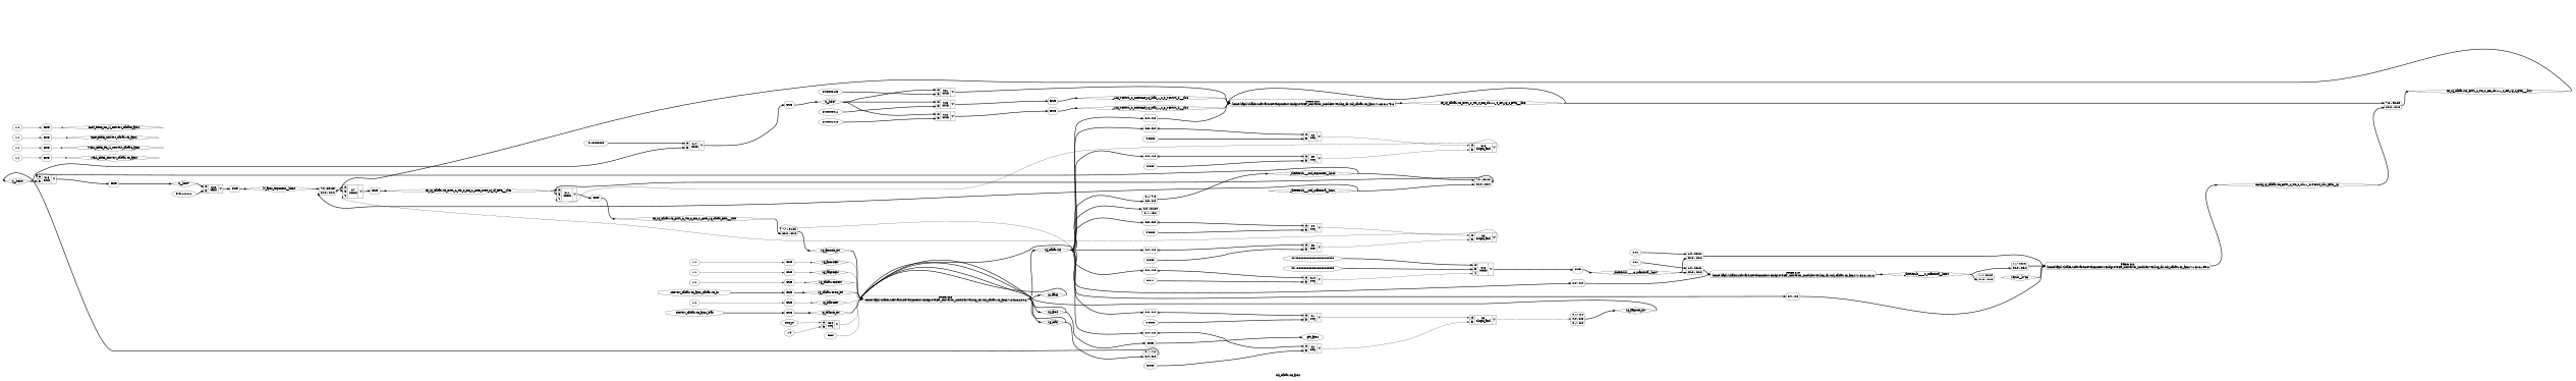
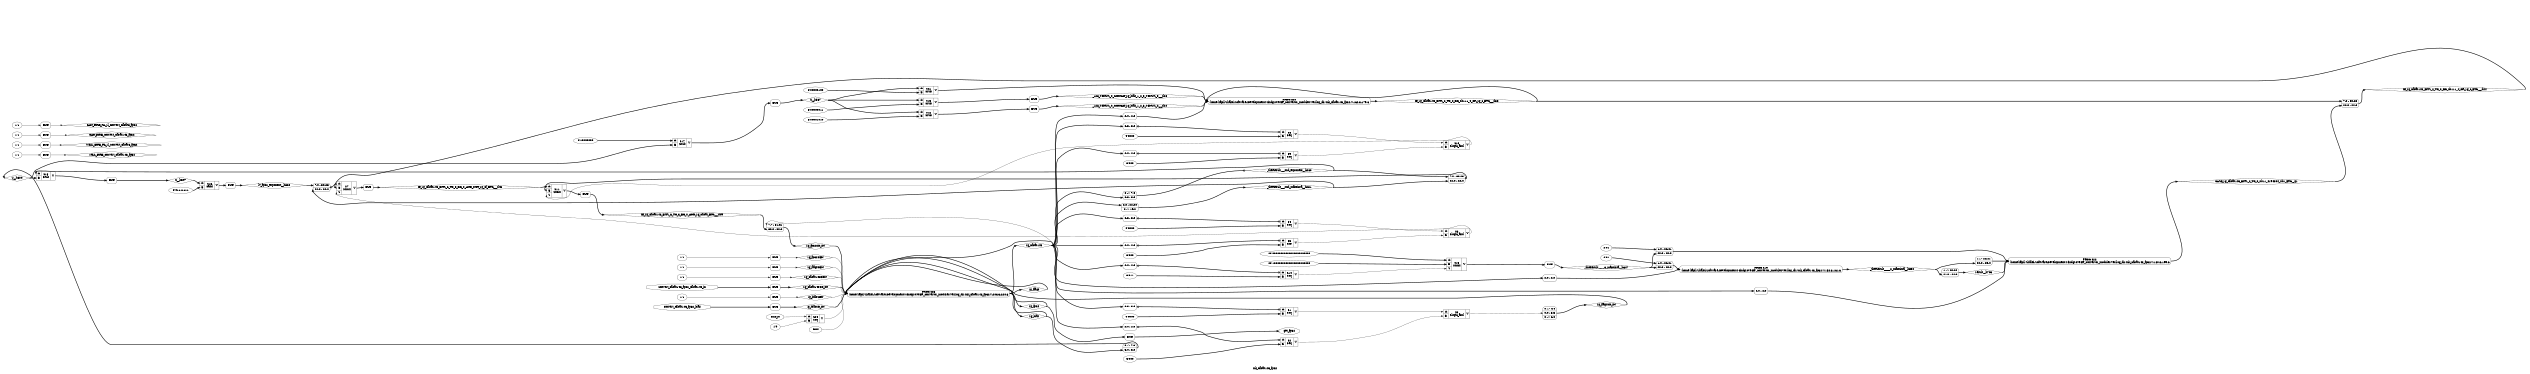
  digraph {
    label=mk_cfloat143_fp32
    rankdir=LR
    remincross=true
    node [shape=record]
    edge [color=black fontcolor=black headport=w style="setlinewidth(3)" tailport=e]
    n1 [color=black fontcolor=black label=y__h600 shape=diamond]
    n2 [label="{{<p68> A|<p69> B}|$18\n$sub|{<p70> Y}}"]
    n3 [label="{{<p68> A|<p69> B}|$17\n$sub|{<p70> Y}}"]
    n4 [label=BUF shape=box style=rounded]
    n5 [label=BUF shape=box style=rounded]
    n6 [color=black fontcolor=black label=x__h597 shape=diamond]
    n7 [label="{{<p68> A|<p69> B}|$16\n$add|{<p70> Y}}"]
    n8 [label=BUF shape=box style=rounded]
    n9 [color=black fontcolor=black label=x__h567 shape=diamond]
    n10 [label="{{<p68> A|<p69> B}|$21\n$sub|{<p70> Y}}"]
    n11 [label="{{<p68> A|<p69> B}|$13\n$sub|{<p70> Y}}"]
    n12 [label="{{<p68> A|<p69> B}|$12\n$sub|{<p70> Y}}"]
    n13 [label="PROC $20\n/home/kapil/Shakti-Software-Development/Mindgrove/FP_convertor_modules/verilog_dir/mk_cfloat143_fp32.v:162.3-179.6" shape=box style=rounded]
    n14 [label=BUF shape=box style=rounded]
    n15 [label=BUF shape=box style=rounded]
    n16 [color=black fontcolor=black label=lv_fp32_exponent__h382 shape=diamond]
    n17 [color=black fontcolor=black label="<s1> 7:0 - 30:23 |<s0> 22:0 - 22:0 " style=rounded]
    n18 [label="{{<p68> A|<p69> B|<p76> S}|$7\n$mux|{<p70> Y}}"]
    n19 [color=black fontcolor=black label=_theResult___snd_exponent__h280 shape=diamond]
    n20 [color=black fontcolor=black label="<s1> 7:0 - 30:23 |<s0> 22:0 - 22:0 " style=rounded]
    n21 [label="{{<p68> A|<p69> B|<p76> S}|$11\n$mux|{<p70> Y}}"]
    n22 [color=black fontcolor=black label=_128_MINUS_0_CONCAT_rg_bias_1_2_3_MINUS_3___d28 shape=diamond]
    n23 [color=black fontcolor=black label=IF_rg_cfloat143_BITS_2_TO_0_EQ_0b111_4_OR_rg_c_ETC___d33 shape=diamond]
    n24 [color=black fontcolor=black label=_128_MINUS_0_CONCAT_rg_bias_1_2_3_MINUS_2___d24 shape=diamond]
    n25 [color=black fontcolor=black label=result__h703 shape=diamond]
    n26 [label="PROC $22\n/home/kapil/Shakti-Software-Development/Mindgrove/FP_convertor_modules/verilog_dir/mk_cfloat143_fp32.v:180.3-199.6" shape=box style=rounded]
    n27 [color=black fontcolor=black label=CASE_rg_cfloat143_BITS_2_TO_0_0b11_4194304_0b1_ETC__q1 shape=diamond]
    n28 [color=black fontcolor=black label=_theResult___snd_mantissa__h281 shape=diamond]
    n29 [color=black fontcolor=black label=_theResult_____3_mantissa__h347 shape=diamond]
    n30 [color=black fontcolor=black label="<s1> 1:0 - 22:21 |<s0> 20:0 - 20:0 " style=rounded]
    n31 [color=black fontcolor=black label="<s1> 1:0 - 22:21 |<s0> 20:0 - 20:0 " style=rounded]
    n32 [label="PROC $19\n/home/kapil/Shakti-Software-Development/Mindgrove/FP_convertor_modules/verilog_dir/mk_cfloat143_fp32.v:152.3-161.6" shape=box style=rounded]
    n33 [color=black fontcolor=black label=IF_rg_cfloat143_BITS_6_TO_3_EQ_0_AND_rg_cfloat_ETC___d49 shape=diamond]
    n34 [color=black fontcolor=black label="<s1> 7:7 - 31:31 |<s0> 30:0 - 30:0 " style=rounded]
    n35 [color=black fontcolor=black label="rg_fp32$D_IN" shape=diamond]
    n36 [color=black fontcolor=black label=IF_rg_cfloat143_BITS_6_TO_3_EQ_0_AND_NOT_rg_cf_ETC___d48 shape=diamond]
    n37 [label=BUF shape=box style=rounded]
    n38 [color=black fontcolor=black label=IF_rg_cfloat143_BITS_2_TO_0_EQ_0b111_4_OR_rg_c_ETC___d44 shape=diamond]
    n39 [label=BUF shape=box style=rounded]
    n40 [color=black fontcolor=black label="<s1> 7:0 - 30:23 |<s0> 22:0 - 22:0 " style=rounded]
    n41 [color=black fontcolor=black label=_theResult_____2_mantissa__h350 shape=diamond]
    n42 [color=black fontcolor=black label="1 -&gt; 22:21 |<s0> 20:0 - 25:0 " style=rounded]
    n43 [color=black fontcolor=black label="1 -&gt; 22:22 |<s0> 21:0 - 22:0 " style=rounded]
    n44 [color=black fontcolor=black label=WILL_FIRE_convert_cfloat143_fp32 shape=diamond]
    n45 [color=black fontcolor=black label=WILL_FIRE_RL_rl_convert_cfloat8_fp32 shape=diamond]
    n46 [color=black fontcolor=black label=CAN_FIRE_convert_cfloat143_fp32 shape=diamond]
    n47 [color=black fontcolor=black label=CAN_FIRE_RL_rl_convert_cfloat8_fp32 shape=diamond]
    n48 [color=black fontcolor=black label="rg_fp32$EN" shape=diamond]
    n49 [label="PROC $23\n/home/kapil/Shakti-Software-Development/Mindgrove/FP_convertor_modules/verilog_dir/mk_cfloat143_fp32.v:203.3-220.6" shape=box style=rounded]
    n50 [color=black fontcolor=black label=rg_fp32 shape=diamond]
    n51 [color=black fontcolor=black label=rg_flags shape=diamond]
    n52 [color=black fontcolor=black label=rg_cfloat143 shape=diamond]
    n53 [color=black fontcolor=black label=rg_bias shape=diamond]
    n54 [label=BUF shape=box style=rounded]
    n55 [color=black fontcolor=black label=get_fp32 shape=octagon]
    n56 [color=black fontcolor=black label="rg_flags$EN" shape=diamond]
    n57 [color=black fontcolor=black label="rg_flags$D_IN" shape=diamond]
    n58 [color=black fontcolor=black label="rg_cfloat143$EN" shape=diamond]
    n59 [color=black fontcolor=black label="rg_cfloat143$D_IN" shape=diamond]
    n60 [color=black fontcolor=black label="<s0> 2:0 - 2:0 " style=rounded]
    n61 [color=black fontcolor=black label="<s0> 2:0 - 2:0 " style=rounded]
    n62 [color=black fontcolor=black label="<s0> 6:3 - 3:0 " style=rounded]
    n63 [color=black fontcolor=black label="<s0> 2:0 - 2:0 " style=rounded]
    n64 [color=black fontcolor=black label="<s0> 6:3 - 3:0 " style=rounded]
    n65 [color=black fontcolor=black label="<s0> 2:0 - 2:0 " style=rounded]
    n66 [color=black fontcolor=black label="<s0> 6:3 - 3:0 " style=rounded]
    n67 [color=black fontcolor=black label="<s0> 2:0 - 2:0 " style=rounded]
    n68 [color=black fontcolor=black label="<s0> 2:0 - 2:0 " style=rounded]
    n69 [color=black fontcolor=black label="<s0> 2:0 - 2:0 " style=rounded]
    n70 [color=black fontcolor=black label="0 -&gt; 7:4 |<s0> 6:3 - 3:0 " style=rounded]
    n71 [color=black fontcolor=black label="<s1> 2:0 - 22:20 |0 -&gt; 19:0 " style=rounded]
    n72 [label="{{<p68> A|<p69> B}|$14\n$eq|{<p70> Y}}"]
    n73 [label="{{<p68> A|<p69> B}|$9\n$eq|{<p70> Y}}"]
    n74 [label="{{<p68> A|<p69> B}|$8\n$eq|{<p70> Y}}"]
    n75 [label="{{<p68> A|<p69> B}|$5\n$ne|{<p70> Y}}"]
    n76 [label="{{<p68> A|<p69> B}|$4\n$eq|{<p70> Y}}"]
    n77 [label="{{<p68> A|<p69> B}|$2\n$eq|{<p70> Y}}"]
    n78 [label="{{<p68> A|<p69> B}|$1\n$eq|{<p70> Y}}"]
    n79 [color=black fontcolor=black label="rg_bias$EN" shape=diamond]
    n80 [color=black fontcolor=black label="rg_bias$D_IN" shape=diamond]
    n81 [color=black fontcolor=black label="0 -&gt; 7:6 |<s0> 5:0 - 5:0 " style=rounded]
    n82 [color=black fontcolor=black label=convert_cfloat143_fp32_bias shape=octagon]
    n83 [label=BUF shape=box style=rounded]
    n84 [color=black fontcolor=black label=convert_cfloat143_fp32_cfloat143_in shape=octagon]
    n85 [label=BUF shape=box style=rounded]
    n86 [color=black fontcolor=black label=RST_N shape=octagon]
    n87 [label="{{<p68> A|<p69> B}|$24\n$eq|{<p70> Y}}"]
    n88 [color=black fontcolor=black label=CLK shape=octagon]
    n89 [label="1'0" shape=""]
    n90 [label="8'00000100" shape=""]
    n91 [label="8'10000000" shape=""]
    n92 [label="8'01111111" shape=""]
    n93 [label="23'10000000000000000000000" shape=""]
    n94 [label="{{<p68> A|<p69> B|<p76> S}|$15\n$mux|{<p70> Y}}"]
    n95 [label=BUF shape=box style=rounded]
    n96 [label="23'00000000000000000000000" shape=""]
    n97 [label="3'011" shape=""]
    n98 [label="8'00000011" shape=""]
    n99 [label="8'00001010" shape=""]
    n100 [label="{{<p68> A|<p69> B}|$10\n$logic_and|{<p70> Y}}"]
    n101 [label="3'000" shape=""]
    n102 [label="4'0000" shape=""]
    n103 [label="{{<p68> A|<p69> B}|$6\n$logic_and|{<p70> Y}}"]
    n104 [label="3'000" shape=""]
    n105 [label="4'0000" shape=""]
    n106 [label="{{<p68> A|<p69> B}|$3\n$logic_and|{<p70> Y}}"]
    n107 [color=black fontcolor=black label="0 -&gt; 4:4 |<s1> 0:0 - 3:3 |0 -&gt; 2:0 " style=rounded]
    n108 [label="3'000" shape=""]
    n109 [label="4'0000" shape=""]
    n110 [label="2'01" shape=""]
    n111 [label="2'01" shape=""]
    n112 [label="1'1" shape=""]
    n113 [label=BUF shape=box style=rounded]
    n114 [label="1'1" shape=""]
    n115 [label=BUF shape=box style=rounded]
    n116 [label="1'1" shape=""]
    n117 [label=BUF shape=box style=rounded]
    n118 [label="1'1" shape=""]
    n119 [label=BUF shape=box style=rounded]
    n120 [label="1'1" shape=""]
    n121 [label=BUF shape=box style=rounded]
    n122 [label="1'1" shape=""]
    n123 [label=BUF shape=box style=rounded]
    n124 [label="1'1" shape=""]
    n125 [label=BUF shape=box style=rounded]
    n126 [label="1'1" shape=""]
    n127 [label=BUF shape=box style=rounded]
    n1 -> n2 [headport="p69:w"]
    n1 -> n3 [headport="p69:w"]
    n2 -> n4 [tailport="p70:e"]
    n3 -> n5 [tailport="p70:e"]
    n4 -> n6
    n5 -> n9
    n6 -> n7 [headport="p68:w"]
    n7 -> n8 [tailport="p70:e"]
    n8 -> n16
    n9 -> n10 [headport="p68:w"]
    n9 -> n11 [headport="p68:w"]
    n9 -> n12 [headport="p68:w"]
    n10 -> n13 [tailport="p70:e"]
    n11 -> n14 [tailport="p70:e"]
    n12 -> n15 [tailport="p70:e"]
    n13 -> n23
    n14 -> n22
    n15 -> n24
    n16 -> n17 [headport="s1:w"]
    n17 -> n18 [arrowhead=odiamond arrowtail=odiamond dir=both headport="p68:w"]
    n18 -> n39 [tailport="p70:e"]
    n19 -> n2 [headport="p68:w"]
    n19 -> n20 [headport="s1:w"]
    n20 -> n21 [arrowhead=odiamond arrowtail=odiamond dir=both headport="p69:w"]
    n21 -> n37 [tailport="p70:e"]
    n22 -> n13
    n23 -> n13
    n23 -> n40 [headport="s1:w"]
    n24 -> n13
    n25 -> n26
    n26 -> n27
    n27 -> n40 [headport="s0:w"]
    n28 -> n17 [headport="s0:w"]
    n28 -> n20 [headport="s0:w"]
    n29 -> n30 [headport="s0:w"]
    n29 -> n31 [headport="s0:w"]
    n30 -> n26
    n31 -> n32
    n32 -> n41
    n33 -> n34 [headport="s0:w"]
    n34 -> n35
    n35 -> n49
    n36 -> n21 [headport="p68:w"]
    n37 -> n33
    n38 -> n18 [headport="p69:w"]
    n39 -> n36
    n40 -> n38
    n41 -> n42 [headport="s0:w"]
    n41 -> n43 [headport="s0:w"]
    n42 -> n26
+   n43 -> n25
    n48 -> n49 [style=""]
    n49 -> n50
    n49 -> n51
    n49 -> n52
    n49 -> n53
    n50 -> n49
    n50 -> n54
    n51 -> n49
    n52 -> n34 [headport="s1:w" style=""]
    n52 -> n49
    n52 -> n60 [headport="s0:w"]
    n52 -> n61 [headport="s0:w"]
    n52 -> n62 [headport="s0:w"]
    n52 -> n63 [headport="s0:w"]
    n52 -> n64 [headport="s0:w"]
    n52 -> n65 [headport="s0:w"]
    n52 -> n66 [headport="s0:w"]
    n52 -> n67 [headport="s0:w"]
    n52 -> n68 [headport="s0:w"]
    n52 -> n69 [headport="s0:w"]
    n52 -> n70 [headport="s0:w"]
    n52 -> n71 [headport="s1:w"]
    n53 -> n49
    n53 -> n81 [headport="s0:w"]
    n54 -> n55
    n56 -> n49 [style=""]
    n57 -> n49
    n58 -> n49 [style=""]
    n59 -> n49
    n60 -> n72 [arrowhead=odiamond arrowtail=odiamond dir=both headport="p68:w"]
    n61 -> n73 [arrowhead=odiamond arrowtail=odiamond dir=both headport="p68:w"]
    n62 -> n74 [arrowhead=odiamond arrowtail=odiamond dir=both headport="p68:w"]
    n63 -> n75 [arrowhead=odiamond arrowtail=odiamond dir=both headport="p68:w"]
    n64 -> n76 [arrowhead=odiamond arrowtail=odiamond dir=both headport="p68:w"]
    n65 -> n77 [arrowhead=odiamond arrowtail=odiamond dir=both headport="p68:w"]
    n66 -> n78 [arrowhead=odiamond arrowtail=odiamond dir=both headport="p68:w"]
    n67 -> n26
    n68 -> n13
    n69 -> n32
-   n70 -> n19
+   n70 -> n19 [arrowhead=odiamond]
+   n71 -> n28
    n72 -> n94 [headport="p76:w" tailport="p70:e" style=""]
    n73 -> n100 [headport="p69:w" tailport="p70:e" style=""]
    n74 -> n100 [headport="p68:w" tailport="p70:e" style=""]
    n75 -> n103 [headport="p69:w" tailport="p70:e" style=""]
    n76 -> n103 [headport="p68:w" tailport="p70:e" style=""]
    n77 -> n106 [headport="p69:w" tailport="p70:e" style=""]
    n78 -> n106 [headport="p68:w" tailport="p70:e" style=""]
    n79 -> n49 [style=""]
    n80 -> n49
    n81 -> n1
    n82 -> n83
    n83 -> n80
    n84 -> n85
    n85 -> n59
    n86 -> n87 [headport="p68:w" style=""]
    n87 -> n49 [tailport="p70:e" style=""]
    n88 -> n49 [style=""]
    n89 -> n87 [headport="p69:w" style=""]
    n90 -> n10 [headport="p69:w"]
    n91 -> n3 [headport="p68:w"]
    n92 -> n7 [headport="p69:w"]
    n93 -> n94 [headport="p69:w"]
    n94 -> n95 [tailport="p70:e"]
    n95 -> n29
    n96 -> n94 [headport="p68:w"]
    n97 -> n72 [headport="p69:w"]
    n98 -> n11 [headport="p69:w"]
    n99 -> n12 [headport="p69:w"]
    n100 -> n21 [headport="p76:w" tailport="p70:e" style=""]
    n101 -> n73 [headport="p69:w"]
    n102 -> n74 [headport="p69:w"]
    n103 -> n18 [headport="p76:w" tailport="p70:e" style=""]
    n104 -> n75 [headport="p69:w"]
    n105 -> n76 [headport="p69:w"]
    n106 -> n107 [headport="s1:w" tailport="p70:e" style=""]
    n107 -> n57
    n108 -> n77 [headport="p69:w"]
    n109 -> n78 [headport="p69:w"]
    n110 -> n30 [headport="s1:w"]
    n111 -> n31 [headport="s1:w"]
    n112 -> n113 [style=""]
    n113 -> n46 [style=""]
    n114 -> n115 [style=""]
    n115 -> n44 [style=""]
    n116 -> n117 [style=""]
    n117 -> n47 [style=""]
    n118 -> n119 [style=""]
    n119 -> n45 [style=""]
    n120 -> n121 [style=""]
    n121 -> n79 [style=""]
    n122 -> n123 [style=""]
    n123 -> n58 [style=""]
    n124 -> n125 [style=""]
    n125 -> n56 [style=""]
    n126 -> n127 [style=""]
    n127 -> n48 [style=""]
  }
